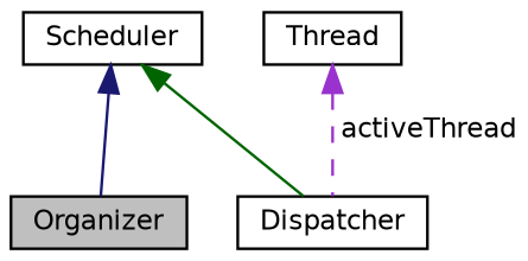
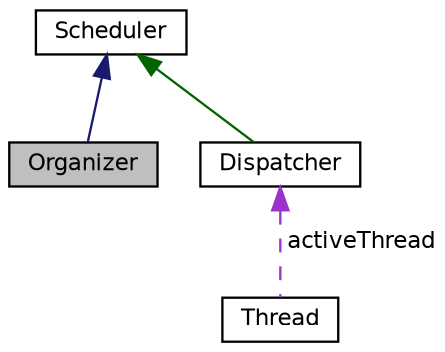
  digraph {
    node [color=black fontname=Helvetica fontsize=10 shape=record]
    edge [dir=back fontname=Helvetica fontsize=10 labelfontname=Helvetica labelfontsize=10 style=solid]
    n1 [fillcolor=grey75 fontcolor=black height=0.2 label=Organizer style=filled width=0.4]
    n2 [height=0.2 label=Scheduler width=0.4]
    n3 [height=0.2 label=Dispatcher width=0.4]
    n4 [height=0.2 label=Thread width=0.4]
    n2 -> n1 [color=midnightblue]
    n2 -> n3 [color=darkgreen]
-   n4 -> n3 [color=darkorchid3 label=" activeThread" style=dashed]
+   n3 -> n4 [color=darkorchid3 label=" activeThread" style=dashed]
  }
